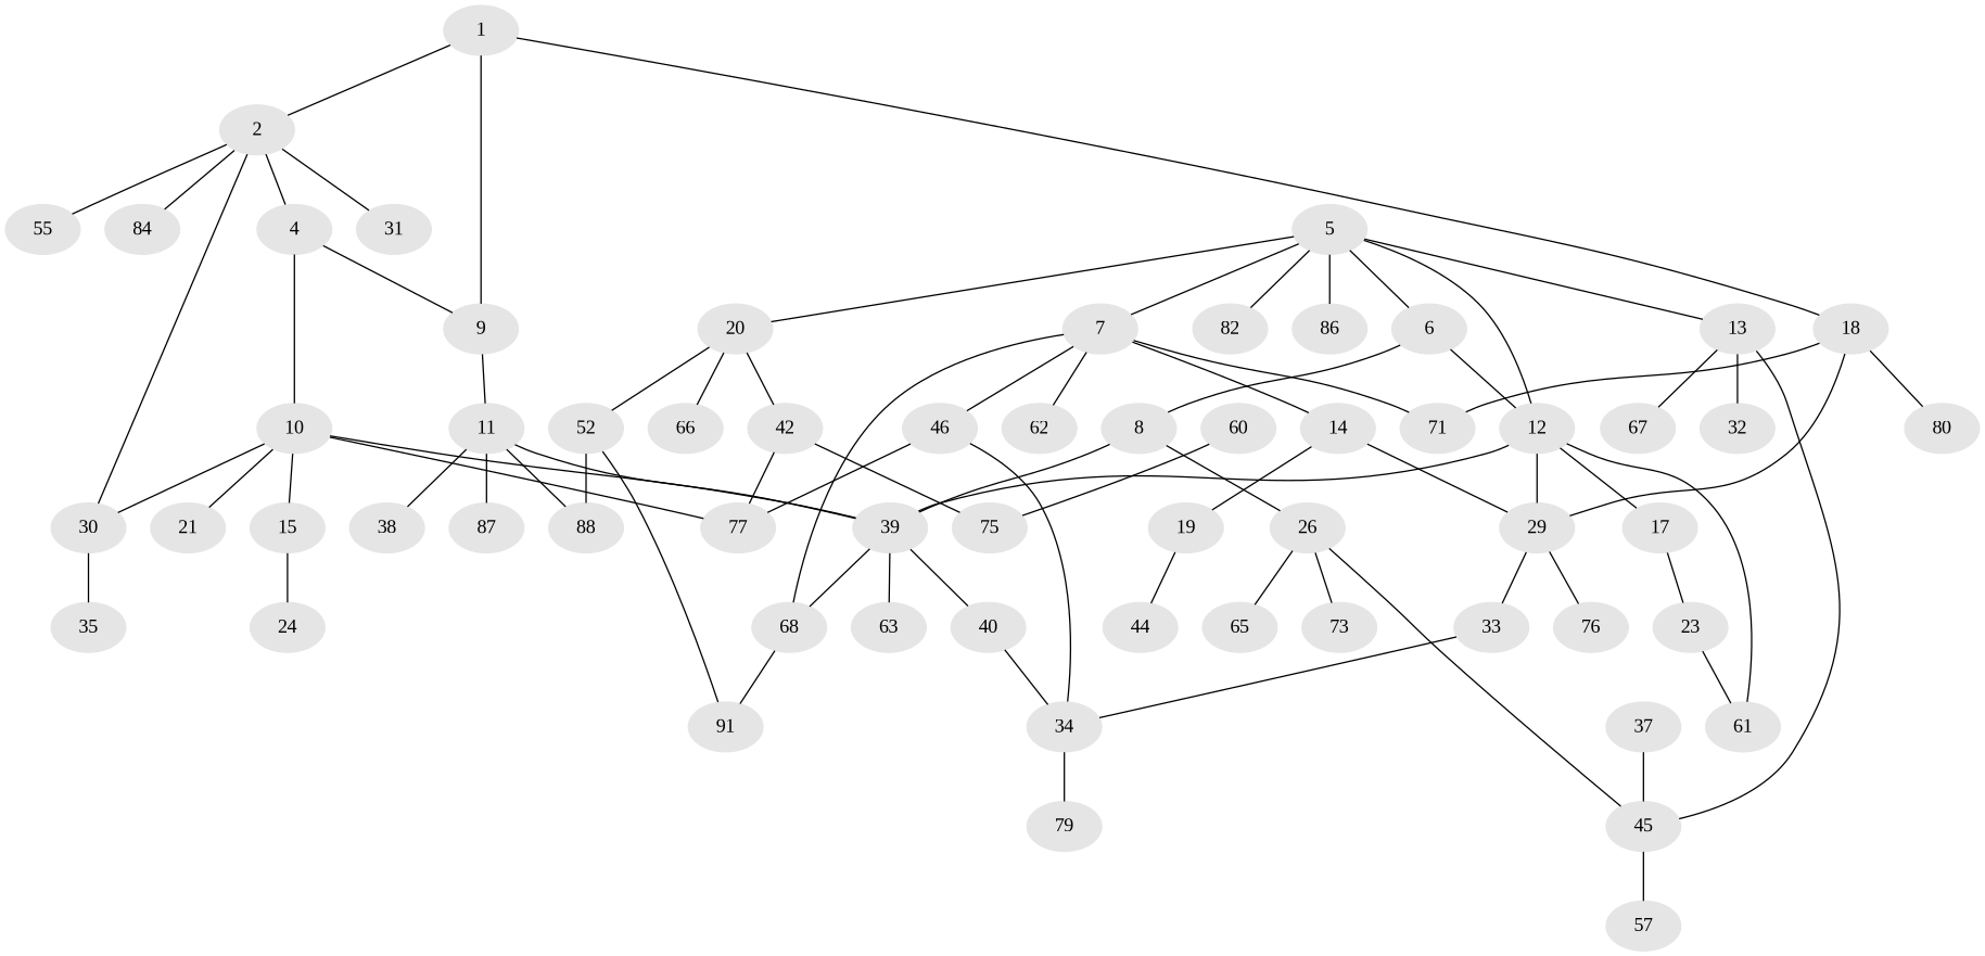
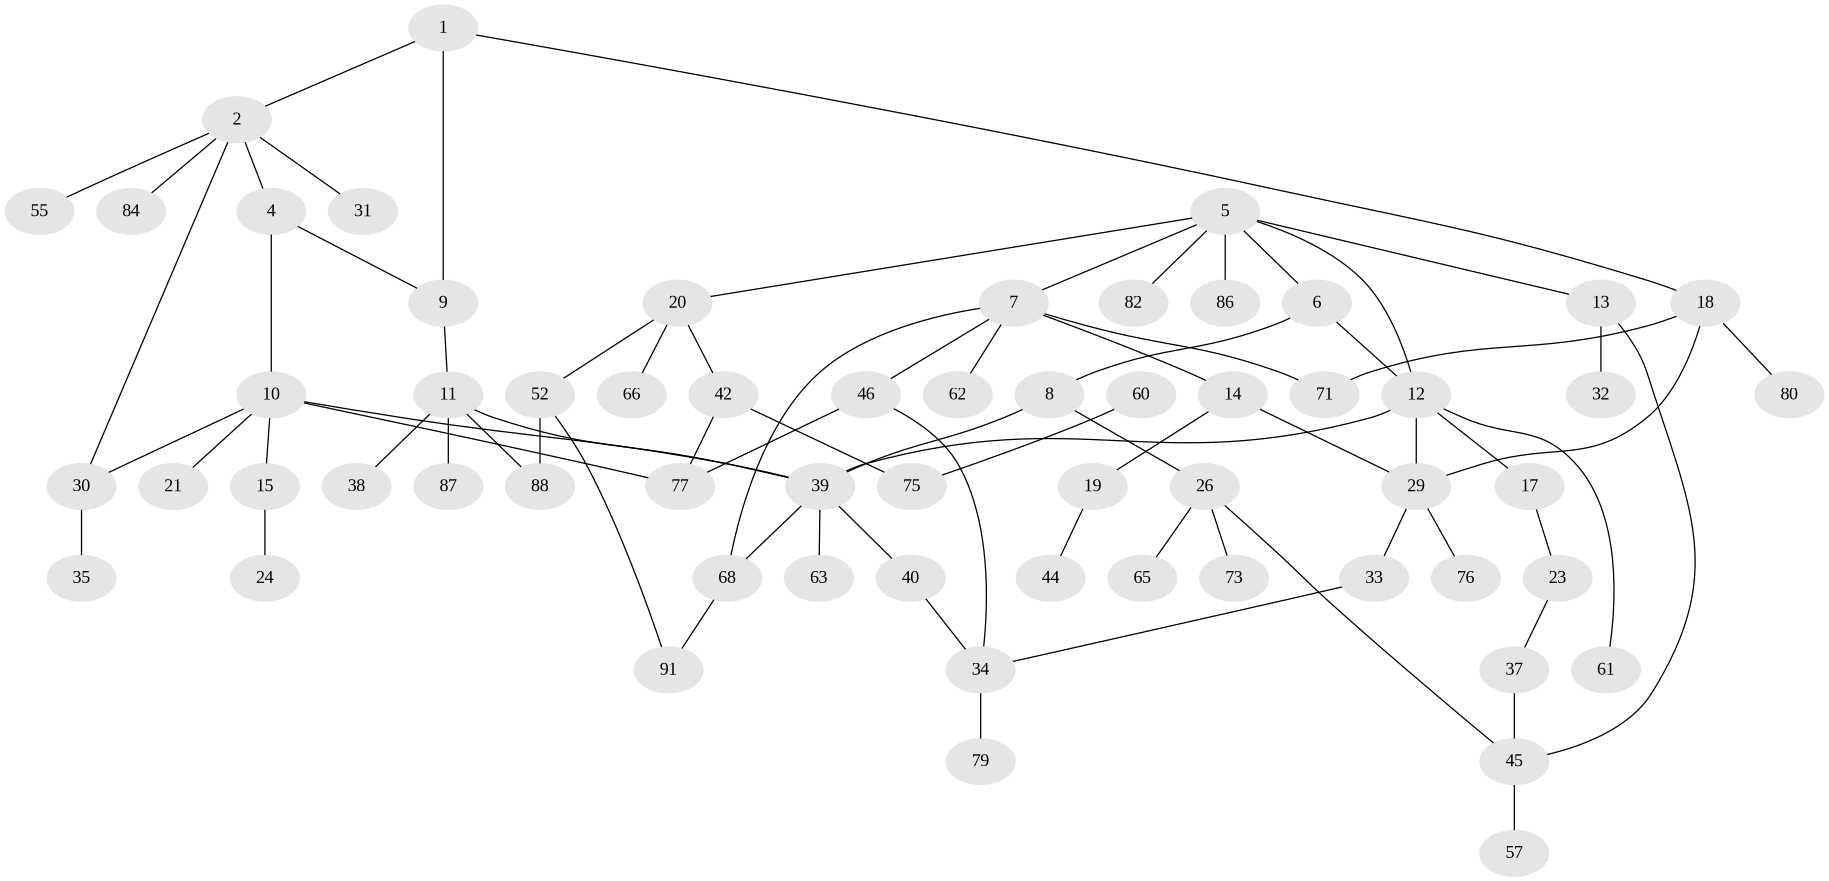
  graph {
    fontname="Liberation Serif"
    node [color=gray90 fontname="Liberation Serif" style=filled]
    edge [fontname="Liberation Serif"]
    1 [super="+3"]
    2 [super="+43"]
    9 [super="+34"]
    18 [super="+48"]
    4
    30 [super="+41"]
    31
    55
    84
    11 [super="+70"]
    71
    29 [super="+51"]
    80
    10 [super="+64"]
    35
    5 [super="+28"]
    6 [super="+90"]
    7 [super="+36"]
    12 [super="+58"]
    13 [super="+25"]
    20 [super="+27"]
    82
    86
    39 [super="+50"]
    15 [super="+94"]
    21
    77
    8
    14 [super="+16"]
    46
    62
    68 [super="+83"]
    17 [super="+56"]
    61 [super="+69"]
    32 [super="+53"]
    45 [super="+89"]
-   67
    42 [super="+95"]
    52 [super="+74"]
    66 [super="+93"]
    26 [super="+49"]
    19 [super="+22"]
    n43 [label=34 super="+72"]
    91
    65 [super="+92"]
    73 [super="+81"]
    40
    63
    38
    87
    88
    24
    23
    33 [super="+44"]
    76
    57 [super="+85"]
    n57 [label=44 super="+59"]
    37
    75
    79
    60 [super="+78"]
    1 -- 2
    1 -- 9
    1 -- 18
    2 -- 4
    2 -- 30
    2 -- 31
    2 -- 55
    2 -- 84
    9 -- 11
    18 -- 71
    18 -- 29
    18 -- 80
    4 -- 9
    4 -- 10
    30 -- 35
    11 -- 39
    11 -- 38
    11 -- 87
    11 -- 88
    29 -- 33
    29 -- 76
    10 -- 30
    10 -- 39
    10 -- 15
    10 -- 21
    10 -- 77
    5 -- 6
    5 -- 7
    5 -- 12
    5 -- 13
    5 -- 20
    5 -- 82
    5 -- 86
    6 -- 12
    6 -- 8
    7 -- 71
    7 -- 14
    7 -- 46
    7 -- 62
    7 -- 68
    12 -- 29
    12 -- 39
    12 -- 17
    12 -- 61
    13 -- 32 [weight=2]
    13 -- 45
-   13 -- 67
    20 -- 42
    20 -- 52
    20 -- 66
    39 -- 68 [weight=2]
    39 -- 40
    39 -- 63
    15 -- 24
    8 -- 39
    8 -- 26
    14 -- 29
    14 -- 19
    46 -- 77
    46 -- n43
    68 -- 91
    17 -- 23
    45 -- 57
    42 -- 77
    42 -- 75
    52 -- 91
    52 -- 88
    26 -- 45
    26 -- 65
    26 -- 73
    19 -- n57
    n43 -- 79
    40 -- n43
-   23 -- 61
+   23 -- 37
    33 -- n43
    37 -- 45
    60 -- 75
  }
